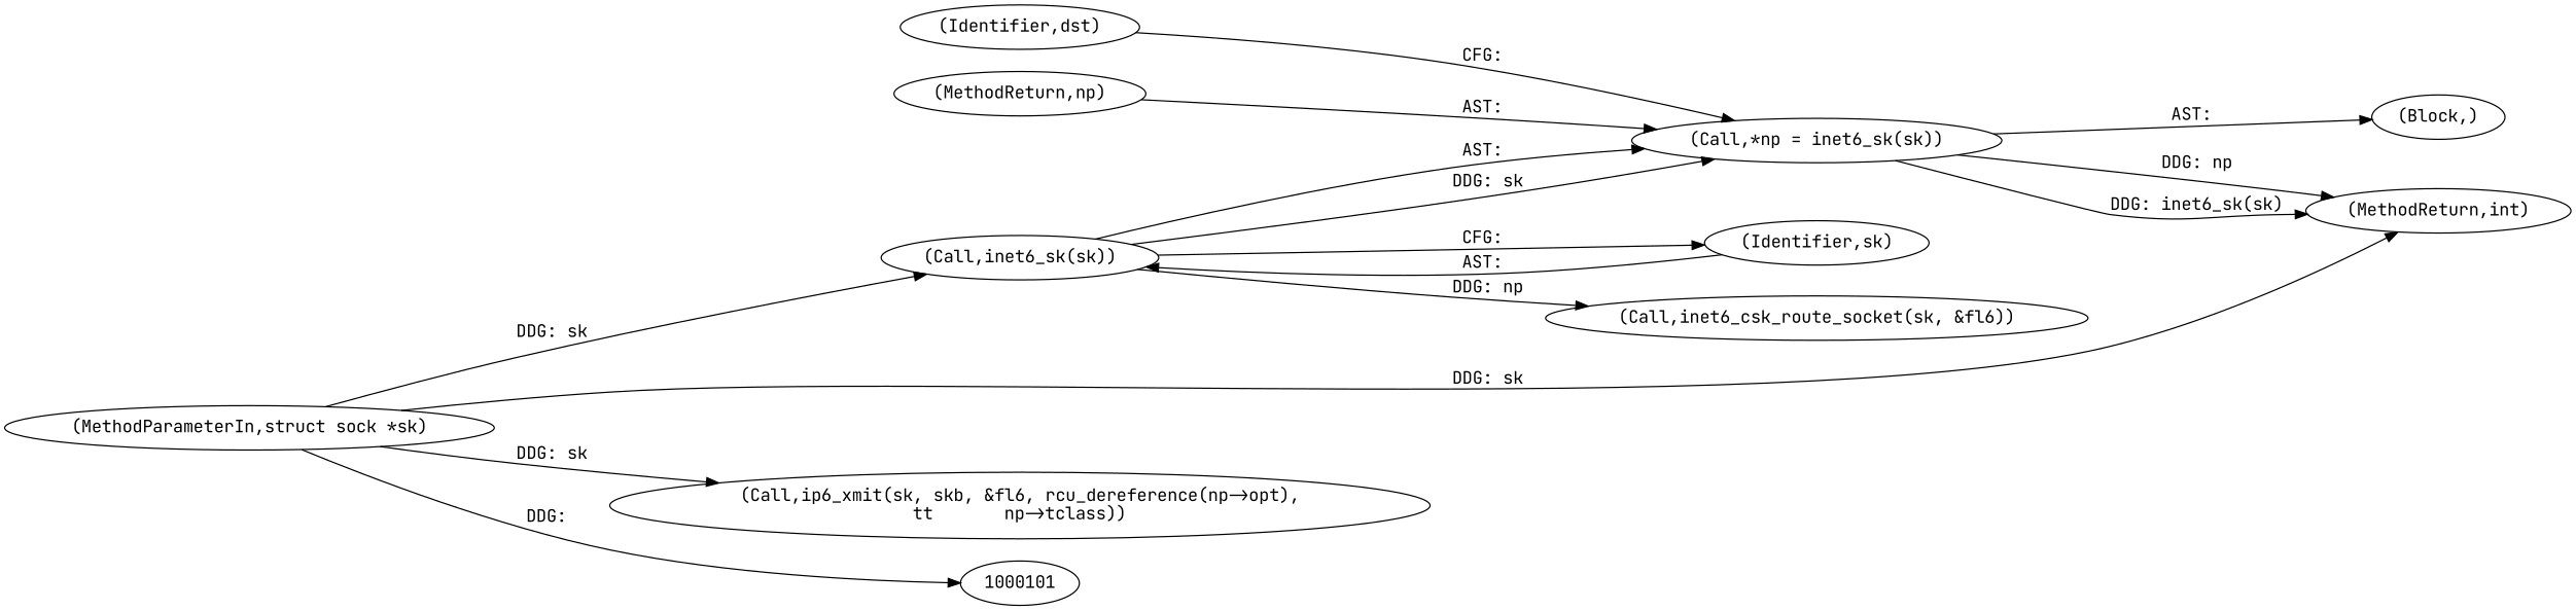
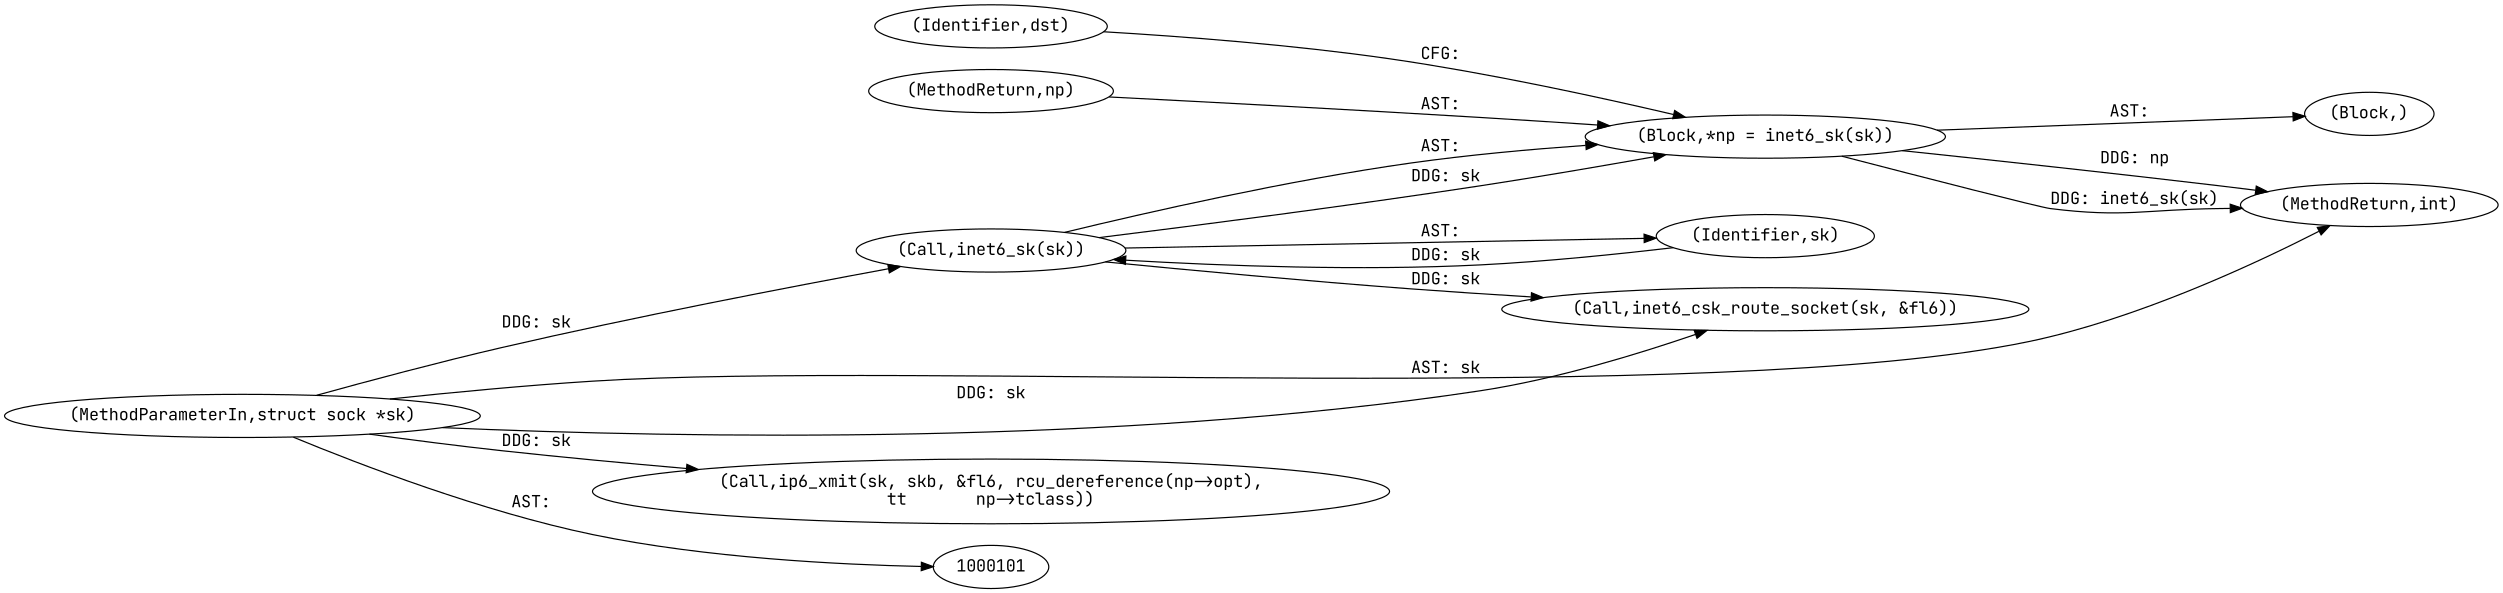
  digraph {
    fontname="JetBrains Mono"
    rankdir=LR
    node [fontname="JetBrains Mono"]
    edge [fontname="JetBrains Mono"]
-   n1 [label="(Call,*np = inet6_sk(sk))"]
+   n1 [label="(Block,*np = inet6_sk(sk))"]
    n2 [label="(Block,)"]
    n3 [label="(MethodReturn,int)"]
    n4 [label="(Call,inet6_sk(sk))"]
    n5 [label="(Call,inet6_csk_route_socket(sk, &fl6))"]
    n6 [label="(Identifier,sk)"]
    n7 [label="(MethodParameterIn,struct sock *sk)"]
    n8 [label="(Call,ip6_xmit(sk, skb, &fl6, rcu_dereference(np->opt),\n\t\t       np->tclass))"]
    1000101
    n10 [label="(Identifier,dst)"]
    n11 [label="(MethodReturn,np)"]
    n1 -> n2 [label="AST: "]
    n1 -> n3 [label="DDG: np"]
    n1 -> n3 [label="DDG: inet6_sk(sk)"]
    n4 -> n1 [label="AST: "]
    n4 -> n1 [label="DDG: sk"]
-   n4 -> n5 [label="DDG: np"]
-   n4 -> n6 [label="CFG: "]
-   n6 -> n4 [label="AST: "]
-   n7 -> n3 [label="DDG: sk"]
+   n4 -> n5 [label="DDG: sk"]
+   n4 -> n6 [label="AST: "]
+   n6 -> n4 [label="DDG: sk"]
+   n7 -> n3 [label="AST: sk"]
    n7 -> n4 [label="DDG: sk"]
+   n7 -> n5 [label="DDG: sk"]
    n7 -> n8 [label="DDG: sk"]
-   n7 -> 1000101 [label="DDG: "]
+   n7 -> 1000101 [label="AST: "]
    n10 -> n1 [label="CFG: "]
    n11 -> n1 [label="AST: "]
  }
